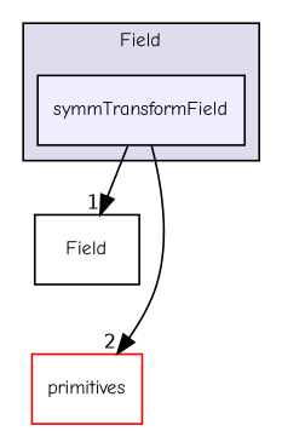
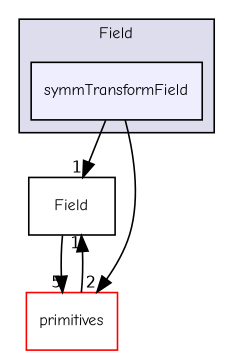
  digraph {
    compound=true
    fontname="Comic Neue"
    node [fontname="Comic Neue" fontsize=10 shape=box]
    edge [fontname="Comic Neue" headlabel=1 labeldistance=1.5 labelfontname=Helvetica labelfontsize=10]
    n1 [fillcolor="#eeeeff" label=symmTransformField pencolor=black style=filled]
    n2 [label=Field]
    n3 [color=red label=primitives]
    subgraph cluster_1 {
      bgcolor="#ddddee"
      fontsize=10
      label=Field
      pencolor=black
      n1
    }
    n1 -> n2
    n1 -> n3 [headlabel=2]
+   n2 -> n3 [headlabel=5]
+   n3 -> n2
  }
